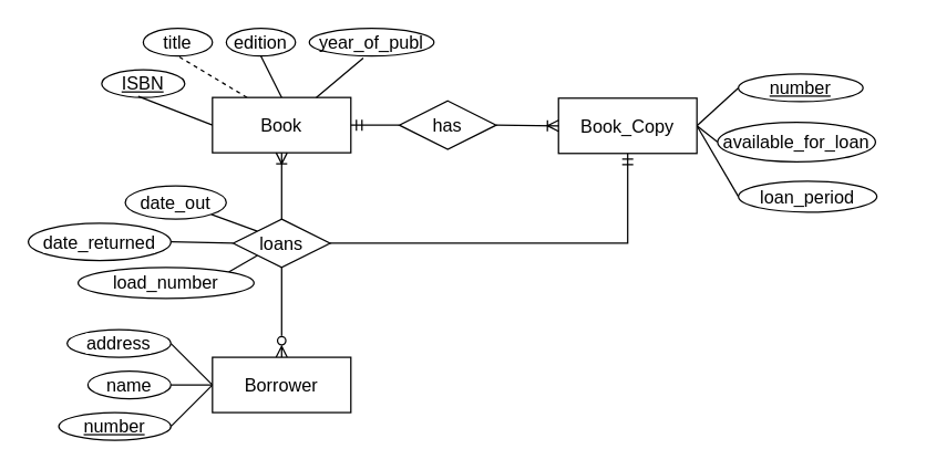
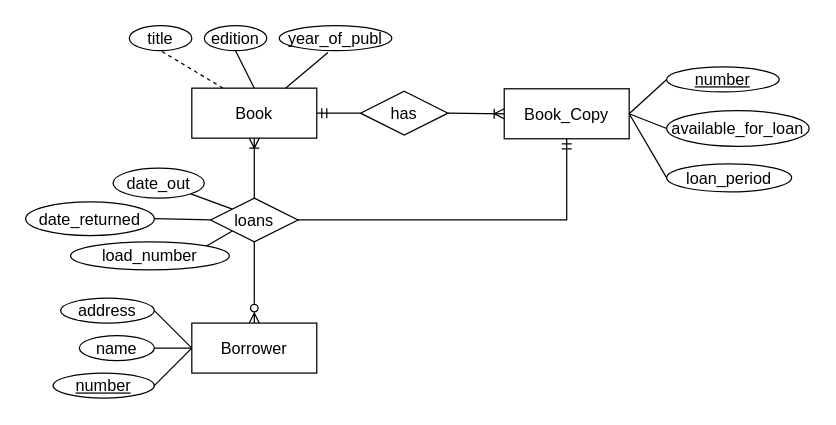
  <mxCell id="0" />
  <mxCell id="1" parent="0" />
  <mxCell id="2" style="rounded=0;orthogonalLoop=1;jettySize=auto;html=1;exitX=0.25;exitY=0;exitDx=0;exitDy=0;entryX=0.5;entryY=1;entryDx=0;entryDy=0;endArrow=none;endFill=0;fontSize=13;dashed=1;" edge="1" parent="1" source="4" target="17"><mxGeometry relative="1" as="geometry" /></mxCell>
  <mxCell id="3" style="edgeStyle=none;shape=connector;rounded=0;orthogonalLoop=1;jettySize=auto;html=1;exitX=0.5;exitY=0;exitDx=0;exitDy=0;entryX=0.5;entryY=1;entryDx=0;entryDy=0;strokeColor=default;align=center;verticalAlign=middle;fontFamily=Helvetica;fontSize=13;fontColor=default;labelBackgroundColor=default;endArrow=none;endFill=0;" edge="1" parent="1" source="4" target="18"><mxGeometry relative="1" as="geometry" /></mxCell>
  <mxCell id="4" value="Book" style="whiteSpace=wrap;html=1;align=center;fontSize=13;" vertex="1" parent="1"><mxGeometry x="153" y="70" width="100" height="40" as="geometry" /></mxCell>
  <mxCell id="5" style="edgeStyle=none;shape=connector;rounded=0;orthogonalLoop=1;jettySize=auto;html=1;exitX=1;exitY=0.5;exitDx=0;exitDy=0;entryX=0;entryY=0.5;entryDx=0;entryDy=0;strokeColor=default;align=center;verticalAlign=middle;fontFamily=Helvetica;fontSize=13;fontColor=default;labelBackgroundColor=default;endArrow=none;endFill=0;" edge="1" parent="1" source="9" target="27"><mxGeometry relative="1" as="geometry" /></mxCell>
  <mxCell id="6" style="edgeStyle=none;shape=connector;rounded=0;orthogonalLoop=1;jettySize=auto;html=1;exitX=1;exitY=0.5;exitDx=0;exitDy=0;entryX=0;entryY=0.5;entryDx=0;entryDy=0;strokeColor=default;align=center;verticalAlign=middle;fontFamily=Helvetica;fontSize=13;fontColor=default;labelBackgroundColor=default;endArrow=none;endFill=0;" edge="1" parent="1" source="9" target="28"><mxGeometry relative="1" as="geometry" /></mxCell>
  <mxCell id="7" style="edgeStyle=none;shape=connector;rounded=0;orthogonalLoop=1;jettySize=auto;html=1;exitX=1;exitY=0.5;exitDx=0;exitDy=0;entryX=0;entryY=0.5;entryDx=0;entryDy=0;strokeColor=default;align=center;verticalAlign=middle;fontFamily=Helvetica;fontSize=13;fontColor=default;labelBackgroundColor=default;endArrow=none;endFill=0;" edge="1" parent="1" source="9" target="29"><mxGeometry relative="1" as="geometry" /></mxCell>
  <mxCell id="8" style="edgeStyle=orthogonalEdgeStyle;shape=connector;rounded=0;orthogonalLoop=1;jettySize=auto;html=1;exitX=0.5;exitY=1;exitDx=0;exitDy=0;entryX=1;entryY=0.5;entryDx=0;entryDy=0;strokeColor=default;align=center;verticalAlign=middle;fontFamily=Helvetica;fontSize=13;fontColor=default;labelBackgroundColor=default;endArrow=none;endFill=0;startArrow=ERmandOne;startFill=0;" edge="1" parent="1" source="9" target="34"><mxGeometry relative="1" as="geometry" /></mxCell>
  <mxCell id="9" value="Book_Copy" style="whiteSpace=wrap;html=1;align=center;fontSize=13;" vertex="1" parent="1"><mxGeometry x="403" y="70.5" width="100" height="40" as="geometry" /></mxCell>
  <mxCell id="10" style="edgeStyle=none;shape=connector;rounded=0;orthogonalLoop=1;jettySize=auto;html=1;exitX=0;exitY=0.5;exitDx=0;exitDy=0;entryX=1;entryY=0.5;entryDx=0;entryDy=0;strokeColor=default;align=center;verticalAlign=middle;fontFamily=Helvetica;fontSize=13;fontColor=default;labelBackgroundColor=default;endArrow=none;endFill=0;" edge="1" parent="1" source="14" target="21"><mxGeometry relative="1" as="geometry" /></mxCell>
  <mxCell id="11" style="edgeStyle=none;shape=connector;rounded=0;orthogonalLoop=1;jettySize=auto;html=1;exitX=0;exitY=0.5;exitDx=0;exitDy=0;entryX=1;entryY=0.5;entryDx=0;entryDy=0;strokeColor=default;align=center;verticalAlign=middle;fontFamily=Helvetica;fontSize=13;fontColor=default;labelBackgroundColor=default;endArrow=none;endFill=0;" edge="1" parent="1" source="14" target="22"><mxGeometry relative="1" as="geometry" /></mxCell>
  <mxCell id="12" style="edgeStyle=none;shape=connector;rounded=0;orthogonalLoop=1;jettySize=auto;html=1;exitX=0;exitY=0.5;exitDx=0;exitDy=0;entryX=1;entryY=0.5;entryDx=0;entryDy=0;strokeColor=default;align=center;verticalAlign=middle;fontFamily=Helvetica;fontSize=13;fontColor=default;labelBackgroundColor=default;endArrow=none;endFill=0;" edge="1" parent="1" source="14" target="23"><mxGeometry relative="1" as="geometry" /></mxCell>
  <mxCell id="13" style="edgeStyle=none;shape=connector;rounded=0;orthogonalLoop=1;jettySize=auto;html=1;exitX=0.5;exitY=0;exitDx=0;exitDy=0;strokeColor=default;align=center;verticalAlign=middle;fontFamily=Helvetica;fontSize=13;fontColor=default;labelBackgroundColor=default;endArrow=none;endFill=0;startArrow=ERzeroToMany;startFill=0;" edge="1" parent="1" source="14" target="34"><mxGeometry relative="1" as="geometry"><mxPoint x="203" y="208" as="targetPoint" /></mxGeometry></mxCell>
  <mxCell id="14" value="Borrower" style="whiteSpace=wrap;html=1;align=center;fontSize=13;" vertex="1" parent="1"><mxGeometry x="153" y="258" width="100" height="40" as="geometry" /></mxCell>
- <mxCell id="15" value="ISBN" style="ellipse;whiteSpace=wrap;html=1;align=center;fontStyle=4;fontSize=13;" vertex="1" parent="1"><mxGeometry x="73" y="50" width="60" height="20" as="geometry" /></mxCell>
- <mxCell id="16" style="rounded=0;orthogonalLoop=1;jettySize=auto;html=1;exitX=0;exitY=0.5;exitDx=0;exitDy=0;entryX=0.44;entryY=0.96;entryDx=0;entryDy=0;entryPerimeter=0;endArrow=none;endFill=0;fontSize=13;" edge="1" parent="1" source="4" target="15"><mxGeometry relative="1" as="geometry" /></mxCell>
  <mxCell id="17" value="title" style="ellipse;whiteSpace=wrap;html=1;align=center;fontSize=13;" vertex="1" parent="1"><mxGeometry x="103" y="20" width="50" height="20" as="geometry" /></mxCell>
  <mxCell id="18" value="edition" style="ellipse;whiteSpace=wrap;html=1;align=center;fontSize=13;" vertex="1" parent="1"><mxGeometry x="163" y="20" width="50" height="20" as="geometry" /></mxCell>
  <mxCell id="19" value="year_of_publ" style="ellipse;whiteSpace=wrap;html=1;align=center;fontSize=13;" vertex="1" parent="1"><mxGeometry x="223" y="20" width="90" height="20" as="geometry" /></mxCell>
  <mxCell id="20" style="edgeStyle=none;shape=connector;rounded=0;orthogonalLoop=1;jettySize=auto;html=1;exitX=0.75;exitY=0;exitDx=0;exitDy=0;entryX=0.433;entryY=1.07;entryDx=0;entryDy=0;entryPerimeter=0;strokeColor=default;align=center;verticalAlign=middle;fontFamily=Helvetica;fontSize=13;fontColor=default;labelBackgroundColor=default;endArrow=none;endFill=0;" edge="1" parent="1" source="4" target="19"><mxGeometry relative="1" as="geometry" /></mxCell>
  <mxCell id="21" value="&lt;u&gt;number&lt;/u&gt;" style="ellipse;whiteSpace=wrap;html=1;align=center;fontFamily=Helvetica;fontSize=13;fontColor=default;labelBackgroundColor=default;" vertex="1" parent="1"><mxGeometry x="42" y="298" width="81" height="20" as="geometry" /></mxCell>
  <mxCell id="22" value="name" style="ellipse;whiteSpace=wrap;html=1;align=center;fontFamily=Helvetica;fontSize=13;fontColor=default;labelBackgroundColor=default;" vertex="1" parent="1"><mxGeometry x="63" y="268" width="60" height="20" as="geometry" /></mxCell>
  <mxCell id="23" value="address" style="ellipse;whiteSpace=wrap;html=1;align=center;fontFamily=Helvetica;fontSize=13;fontColor=default;labelBackgroundColor=default;" vertex="1" parent="1"><mxGeometry x="48" y="238" width="75" height="20" as="geometry" /></mxCell>
  <mxCell id="24" style="edgeStyle=none;shape=connector;rounded=0;orthogonalLoop=1;jettySize=auto;html=1;exitX=1;exitY=0.5;exitDx=0;exitDy=0;entryX=0;entryY=0.5;entryDx=0;entryDy=0;strokeColor=default;align=center;verticalAlign=middle;fontFamily=Helvetica;fontSize=13;fontColor=default;labelBackgroundColor=default;endArrow=ERoneToMany;endFill=0;" edge="1" parent="1" source="26" target="9"><mxGeometry relative="1" as="geometry" /></mxCell>
  <mxCell id="25" style="edgeStyle=none;shape=connector;rounded=0;orthogonalLoop=1;jettySize=auto;html=1;exitX=0;exitY=0.5;exitDx=0;exitDy=0;entryX=1;entryY=0.5;entryDx=0;entryDy=0;strokeColor=default;align=center;verticalAlign=middle;fontFamily=Helvetica;fontSize=13;fontColor=default;labelBackgroundColor=default;endArrow=ERmandOne;endFill=0;" edge="1" parent="1" source="26" target="4"><mxGeometry relative="1" as="geometry" /></mxCell>
  <mxCell id="26" value="has" style="shape=rhombus;perimeter=rhombusPerimeter;whiteSpace=wrap;html=1;align=center;fontFamily=Helvetica;fontSize=13;fontColor=default;labelBackgroundColor=default;" vertex="1" parent="1"><mxGeometry x="288" y="72.5" width="70" height="35" as="geometry" /></mxCell>
  <mxCell id="27" value="number" style="ellipse;whiteSpace=wrap;html=1;align=center;fontStyle=4;fontSize=13;" vertex="1" parent="1"><mxGeometry x="533" y="53" width="90" height="20" as="geometry" /></mxCell>
- <mxCell id="28" value="available_for_loan" style="ellipse;whiteSpace=wrap;html=1;align=center;fontSize=13;" vertex="1" parent="1"><mxGeometry x="518" y="88" width="114" height="28.5" as="geometry" /></mxCell>
+ <mxCell id="28" value="available_for_loan" style="ellipse;whiteSpace=wrap;html=1;align=center;fontSize=13;" vertex="1" parent="1"><mxGeometry x="533" y="88" width="114" height="28.5" as="geometry" /></mxCell>
  <mxCell id="29" value="loan_period" style="ellipse;whiteSpace=wrap;html=1;align=center;fontSize=13;" vertex="1" parent="1"><mxGeometry x="533" y="130.5" width="100" height="22.5" as="geometry" /></mxCell>
  <mxCell id="30" style="edgeStyle=none;shape=connector;rounded=0;orthogonalLoop=1;jettySize=auto;html=1;exitX=0.5;exitY=0;exitDx=0;exitDy=0;entryX=0.5;entryY=1;entryDx=0;entryDy=0;strokeColor=default;align=center;verticalAlign=middle;fontFamily=Helvetica;fontSize=13;fontColor=default;labelBackgroundColor=default;endArrow=ERoneToMany;endFill=0;" edge="1" parent="1" source="34" target="4"><mxGeometry relative="1" as="geometry"><Array as="points"><mxPoint x="203" y="140" /></Array></mxGeometry></mxCell>
  <mxCell id="31" style="edgeStyle=none;shape=connector;rounded=0;orthogonalLoop=1;jettySize=auto;html=1;exitX=0;exitY=0;exitDx=0;exitDy=0;entryX=1;entryY=1;entryDx=0;entryDy=0;strokeColor=default;align=center;verticalAlign=middle;fontFamily=Helvetica;fontSize=13;fontColor=default;labelBackgroundColor=default;endArrow=none;endFill=0;" edge="1" parent="1" source="34" target="35"><mxGeometry relative="1" as="geometry" /></mxCell>
  <mxCell id="32" style="edgeStyle=none;shape=connector;rounded=0;orthogonalLoop=1;jettySize=auto;html=1;exitX=0;exitY=0.5;exitDx=0;exitDy=0;entryX=1;entryY=0.5;entryDx=0;entryDy=0;strokeColor=default;align=center;verticalAlign=middle;fontFamily=Helvetica;fontSize=13;fontColor=default;labelBackgroundColor=default;endArrow=none;endFill=0;" edge="1" parent="1" source="34" target="36"><mxGeometry relative="1" as="geometry" /></mxCell>
  <mxCell id="33" style="edgeStyle=none;shape=connector;rounded=0;orthogonalLoop=1;jettySize=auto;html=1;exitX=0;exitY=1;exitDx=0;exitDy=0;entryX=1;entryY=0;entryDx=0;entryDy=0;strokeColor=default;align=center;verticalAlign=middle;fontFamily=Helvetica;fontSize=13;fontColor=default;labelBackgroundColor=default;endArrow=none;endFill=0;" edge="1" parent="1" source="34" target="37"><mxGeometry relative="1" as="geometry" /></mxCell>
  <mxCell id="34" value="loans" style="shape=rhombus;perimeter=rhombusPerimeter;whiteSpace=wrap;html=1;align=center;fontFamily=Helvetica;fontSize=13;fontColor=default;labelBackgroundColor=default;" vertex="1" parent="1"><mxGeometry x="168" y="158" width="70" height="35" as="geometry" /></mxCell>
  <mxCell id="35" value="date_out" style="ellipse;whiteSpace=wrap;html=1;align=center;fontFamily=Helvetica;fontSize=13;fontColor=default;labelBackgroundColor=default;" vertex="1" parent="1"><mxGeometry x="90" y="134" width="73" height="24" as="geometry" /></mxCell>
  <mxCell id="36" value="date_returned" style="ellipse;whiteSpace=wrap;html=1;align=center;fontFamily=Helvetica;fontSize=13;fontColor=default;labelBackgroundColor=default;" vertex="1" parent="1"><mxGeometry x="20" y="161" width="103" height="27" as="geometry" /></mxCell>
  <mxCell id="37" value="load_number" style="ellipse;whiteSpace=wrap;html=1;align=center;fontFamily=Helvetica;fontSize=13;fontColor=default;labelBackgroundColor=default;" vertex="1" parent="1"><mxGeometry x="56" y="193" width="127" height="22.5" as="geometry" /></mxCell>
